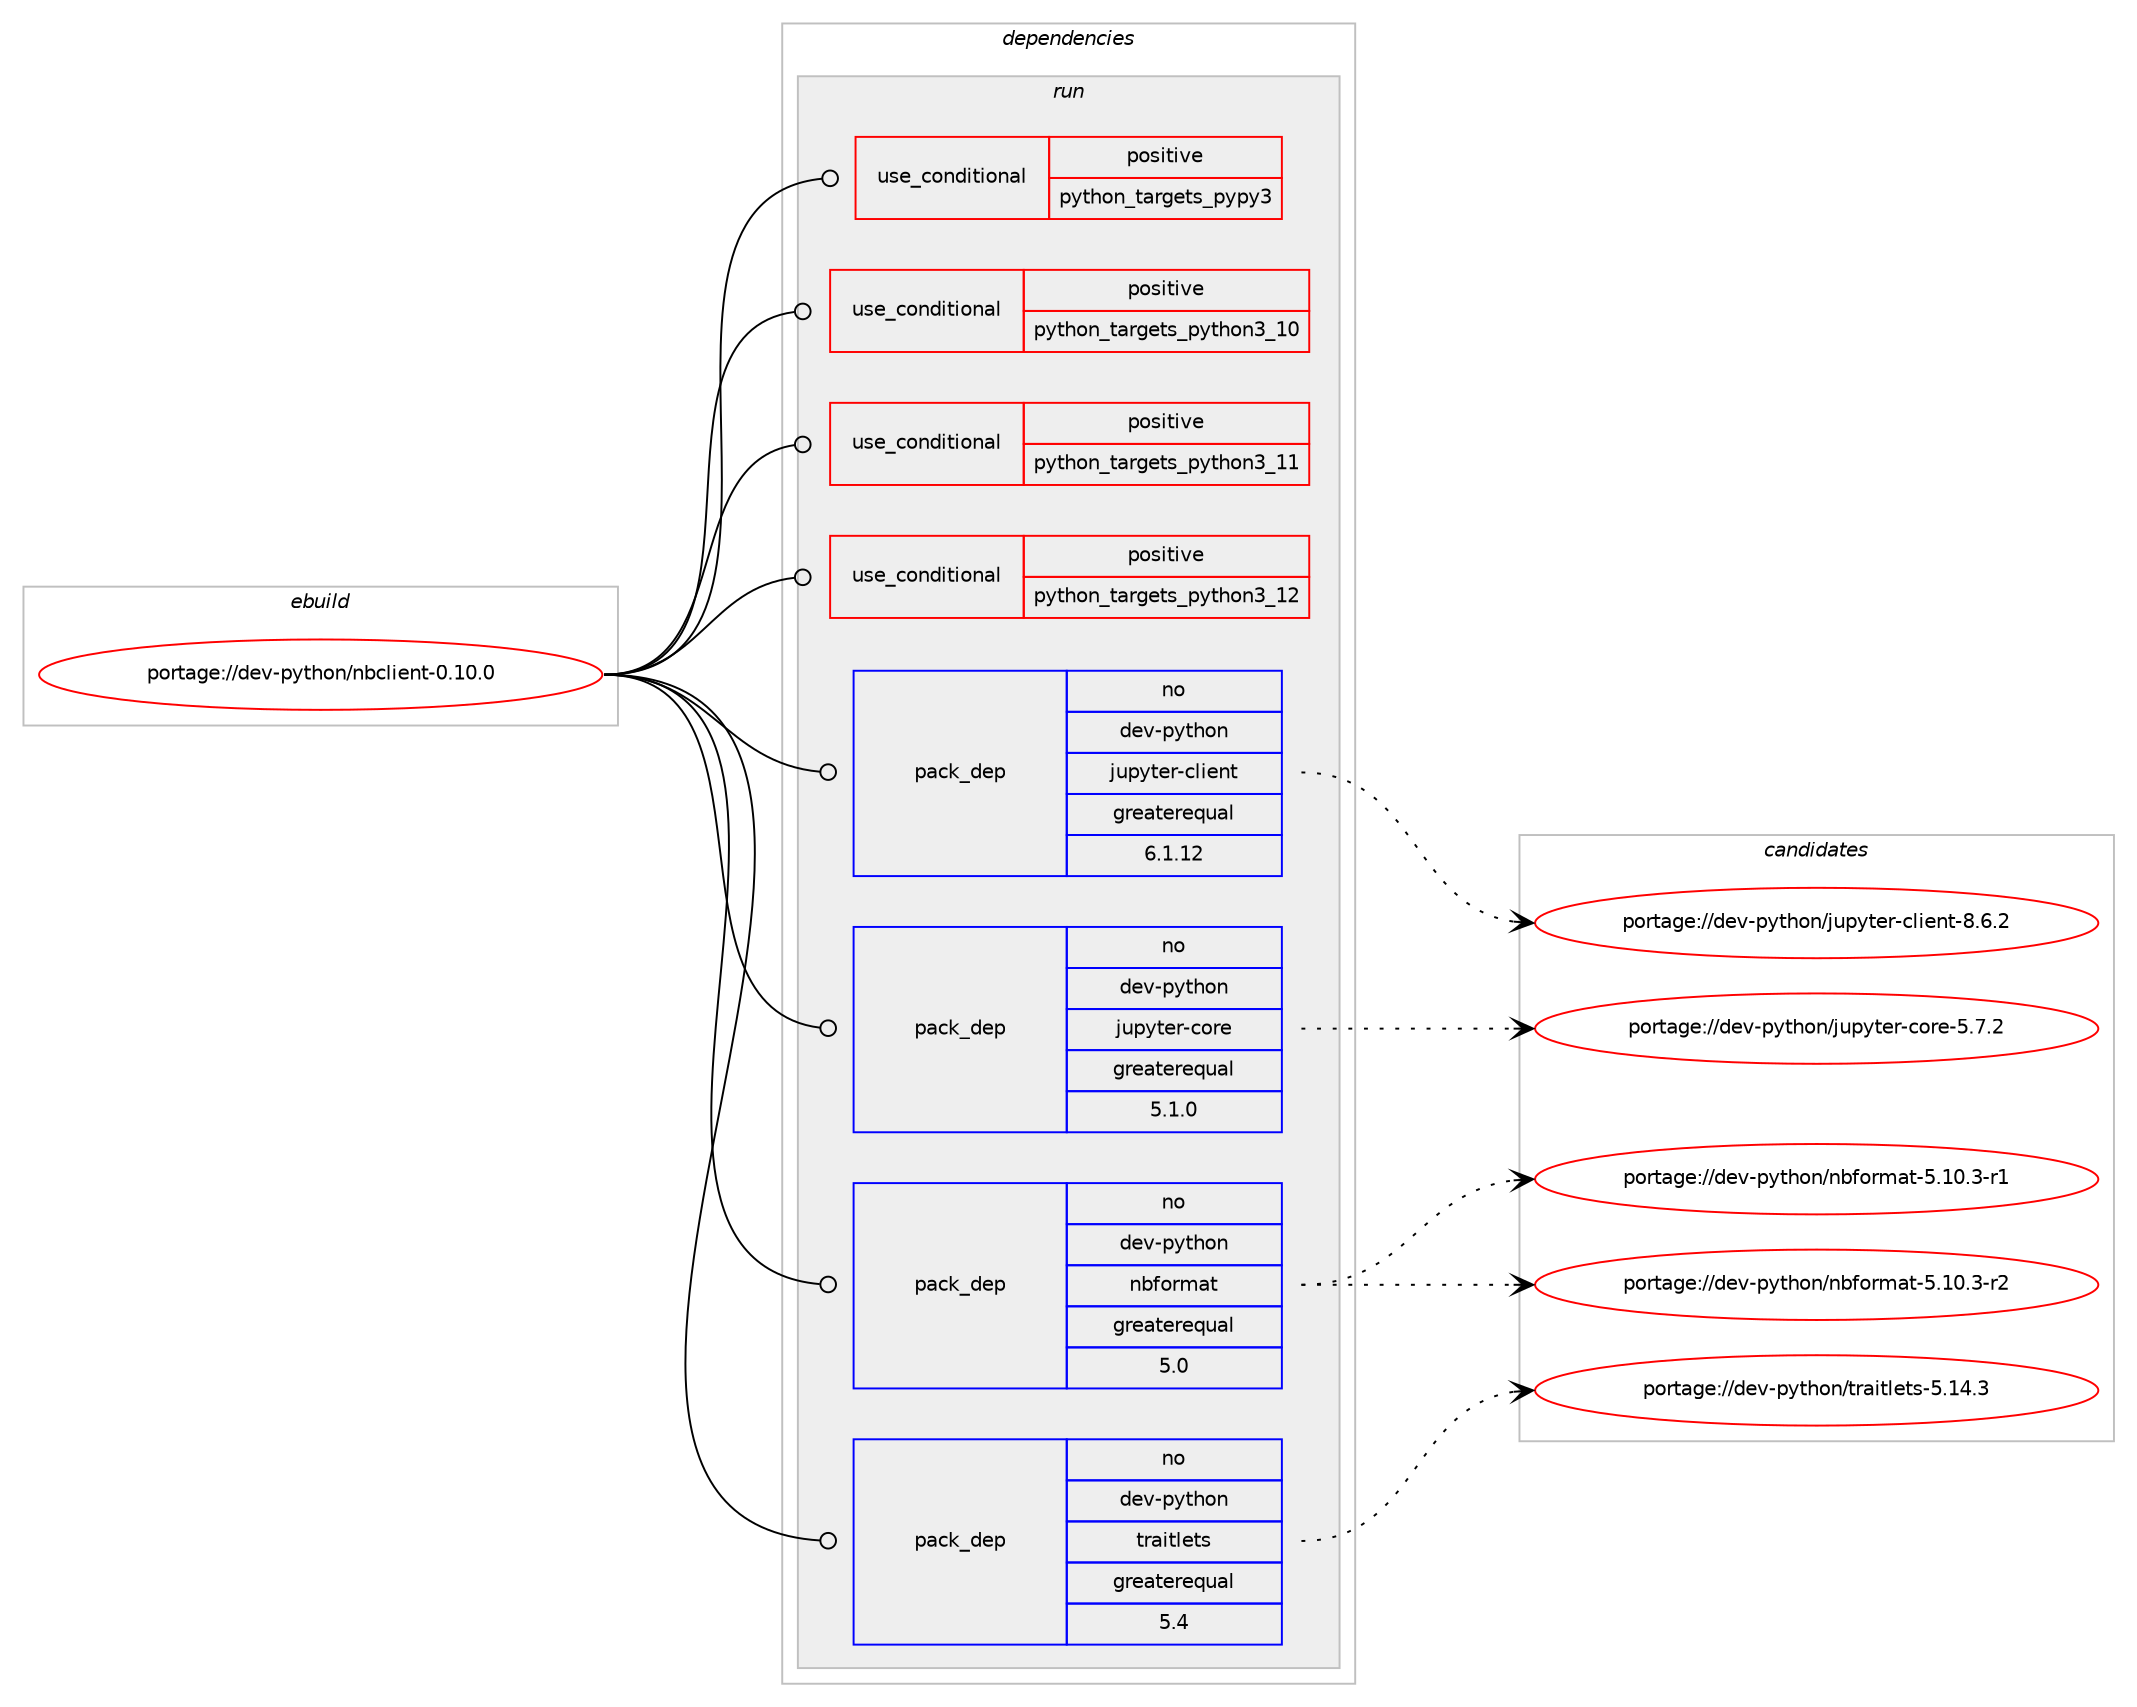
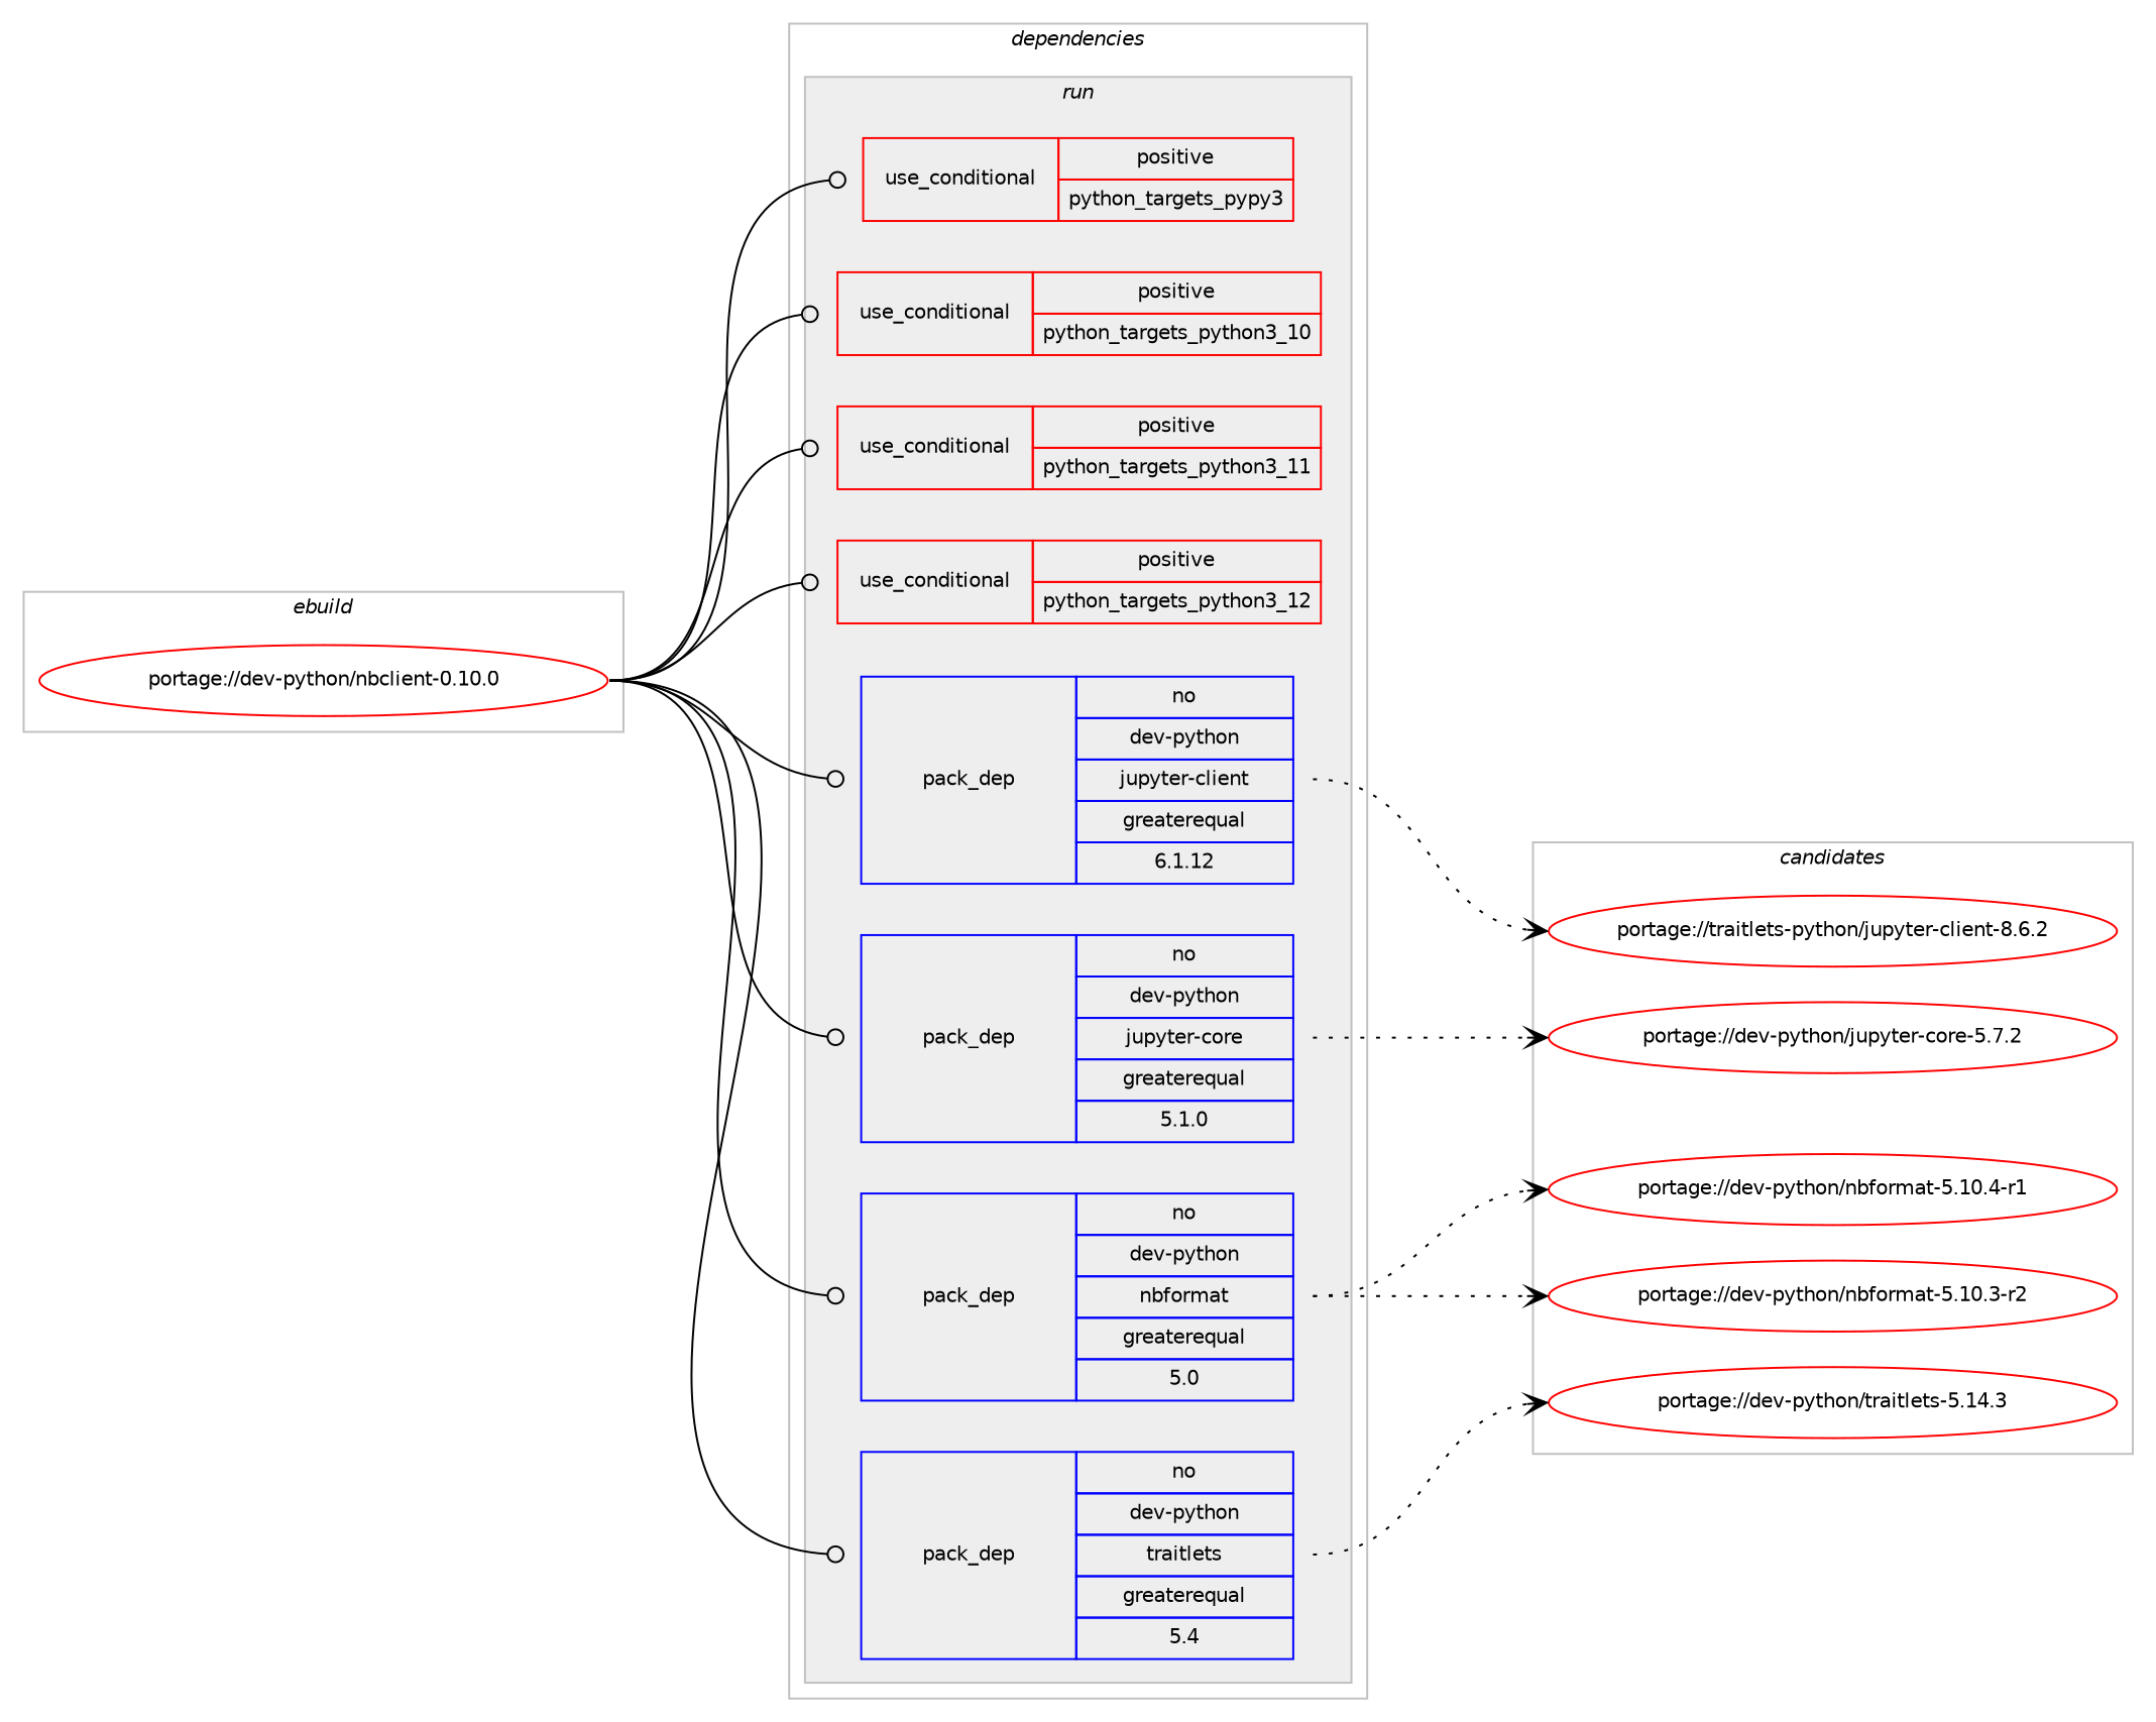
  digraph {
    compound=true
    concentrate=true
    fontname=Helvetica
    fontsize=10
    newrank=true
    rankdir=LR
    ranksep=1.5
    node [color=red fontname=Helvetica fontsize=10 shape=none]
    edge [arrowhead=odot headport=w style=solid tailport=e weight=20]
    n1 [label="portage://dev-python/nbclient-0.10.0" width=4 shape=""]
    n2 [label=<<TABLE BORDER="0" CELLBORDER="1" CELLSPACING="0" CELLPADDING="4"><TR><TD ROWSPAN="3" CELLPADDING="10">use_conditional</TD></TR><TR><TD>positive</TD></TR><TR><TD>python_targets_pypy3</TD></TR></TABLE>>]
    n3 [label=<<TABLE BORDER="0" CELLBORDER="1" CELLSPACING="0" CELLPADDING="4"><TR><TD ROWSPAN="3" CELLPADDING="10">use_conditional</TD></TR><TR><TD>positive</TD></TR><TR><TD>python_targets_python3_10</TD></TR></TABLE>>]
    n4 [label=<<TABLE BORDER="0" CELLBORDER="1" CELLSPACING="0" CELLPADDING="4"><TR><TD ROWSPAN="3" CELLPADDING="10">use_conditional</TD></TR><TR><TD>positive</TD></TR><TR><TD>python_targets_python3_11</TD></TR></TABLE>>]
    n5 [label=<<TABLE BORDER="0" CELLBORDER="1" CELLSPACING="0" CELLPADDING="4"><TR><TD ROWSPAN="3" CELLPADDING="10">use_conditional</TD></TR><TR><TD>positive</TD></TR><TR><TD>python_targets_python3_12</TD></TR></TABLE>>]
    n6 [color=blue label=<<TABLE BORDER="0" CELLBORDER="1" CELLSPACING="0" CELLPADDING="4" WIDTH="220"><TR><TD ROWSPAN="6" CELLPADDING="30">pack_dep</TD></TR><TR><TD WIDTH="110">no</TD></TR><TR><TD>dev-python</TD></TR><TR><TD>jupyter-client</TD></TR><TR><TD>greaterequal</TD></TR><TR><TD>6.1.12</TD></TR></TABLE>>]
    n7 [color=blue label=<<TABLE BORDER="0" CELLBORDER="1" CELLSPACING="0" CELLPADDING="4" WIDTH="220"><TR><TD ROWSPAN="6" CELLPADDING="30">pack_dep</TD></TR><TR><TD WIDTH="110">no</TD></TR><TR><TD>dev-python</TD></TR><TR><TD>jupyter-core</TD></TR><TR><TD>greaterequal</TD></TR><TR><TD>5.1.0</TD></TR></TABLE>>]
    n8 [color=blue label=<<TABLE BORDER="0" CELLBORDER="1" CELLSPACING="0" CELLPADDING="4" WIDTH="220"><TR><TD ROWSPAN="6" CELLPADDING="30">pack_dep</TD></TR><TR><TD WIDTH="110">no</TD></TR><TR><TD>dev-python</TD></TR><TR><TD>nbformat</TD></TR><TR><TD>greaterequal</TD></TR><TR><TD>5.0</TD></TR></TABLE>>]
    n9 [color=blue label=<<TABLE BORDER="0" CELLBORDER="1" CELLSPACING="0" CELLPADDING="4" WIDTH="220"><TR><TD ROWSPAN="6" CELLPADDING="30">pack_dep</TD></TR><TR><TD WIDTH="110">no</TD></TR><TR><TD>dev-python</TD></TR><TR><TD>traitlets</TD></TR><TR><TD>greaterequal</TD></TR><TR><TD>5.4</TD></TR></TABLE>>]
-   n10 [label="portage://dev-python/jupyter-client-8.6.2" width=4 shape=""]
+   n10 [label="portage://traitlets-python/jupyter-client-8.6.2" width=4 shape=""]
    n11 [label="portage://dev-python/jupyter-core-5.7.2" width=4 shape=""]
-   n12 [label="portage://dev-python/nbformat-5.10.3-r1" width=4 shape=""]
+   n12 [label="portage://dev-python/nbformat-5.10.4-r1" width=4 shape=""]
    n13 [label="portage://dev-python/nbformat-5.10.3-r2" width=4 shape=""]
    n14 [label="portage://dev-python/traitlets-5.14.3" width=4 shape=""]
    subgraph cluster_1 {
      color=gray
      label=<<i>ebuild</i>>
      rank=same
      n1
    }
    subgraph cluster_2 {
      color=gray
      label=<<i>dependencies</i>>
      subgraph cluster_3 {
        color=gray
        fillcolor="#eeeeee"
        label=<<i>compile</i>>
        style=filled
      }
      subgraph cluster_4 {
        color=gray
        fillcolor="#eeeeee"
        label=<<i>compile and run</i>>
        style=filled
      }
      subgraph cluster_5 {
        color=gray
        fillcolor="#eeeeee"
        label=<<i>run</i>>
        style=filled
        subgraph sub_6 {
          color=gray
          fillcolor="#eeeeee"
          label=<<i>run</i>>
          style=filled
          n2
        }
        subgraph sub_7 {
          color=gray
          fillcolor="#eeeeee"
          label=<<i>run</i>>
          style=filled
          n3
        }
        subgraph sub_8 {
          color=gray
          fillcolor="#eeeeee"
          label=<<i>run</i>>
          style=filled
          n4
        }
        subgraph sub_9 {
          color=gray
          fillcolor="#eeeeee"
          label=<<i>run</i>>
          style=filled
          n5
        }
        subgraph sub_10 {
          color=gray
          fillcolor="#eeeeee"
          label=<<i>run</i>>
          style=filled
          n6
        }
        subgraph sub_11 {
          color=gray
          fillcolor="#eeeeee"
          label=<<i>run</i>>
          style=filled
          n7
        }
        subgraph sub_12 {
          color=gray
          fillcolor="#eeeeee"
          label=<<i>run</i>>
          style=filled
          n8
        }
        subgraph sub_13 {
          color=gray
          fillcolor="#eeeeee"
          label=<<i>run</i>>
          style=filled
          n9
        }
      }
    }
    subgraph cluster_14 {
      color=gray
      label=<<i>candidates</i>>
      rank=same
      subgraph sub_15 {
        color=black
        label=<<i>candidates</i>>
        nodesep=1
        rank=same
        n10
      }
      subgraph sub_16 {
        color=black
        label=<<i>candidates</i>>
        nodesep=1
        rank=same
        n11
      }
      subgraph sub_17 {
        color=black
        label=<<i>candidates</i>>
        nodesep=1
        rank=same
        n12
        n13
      }
      subgraph sub_18 {
        color=black
        label=<<i>candidates</i>>
        nodesep=1
        rank=same
        n14
      }
    }
    n1 -> n2
    n1 -> n3
    n1 -> n4
    n1 -> n5
    n1 -> n6
    n1 -> n7
    n1 -> n8
    n1 -> n9
    n6 -> n10 [arrowhead=vee style=dotted weight=100]
    n7 -> n11 [arrowhead=vee style=dotted weight=100]
    n8 -> n12 [arrowhead=vee style=dotted weight=100]
    n8 -> n13 [arrowhead=vee style=dotted weight=100]
    n9 -> n14 [arrowhead=vee style=dotted weight=100]
  }
